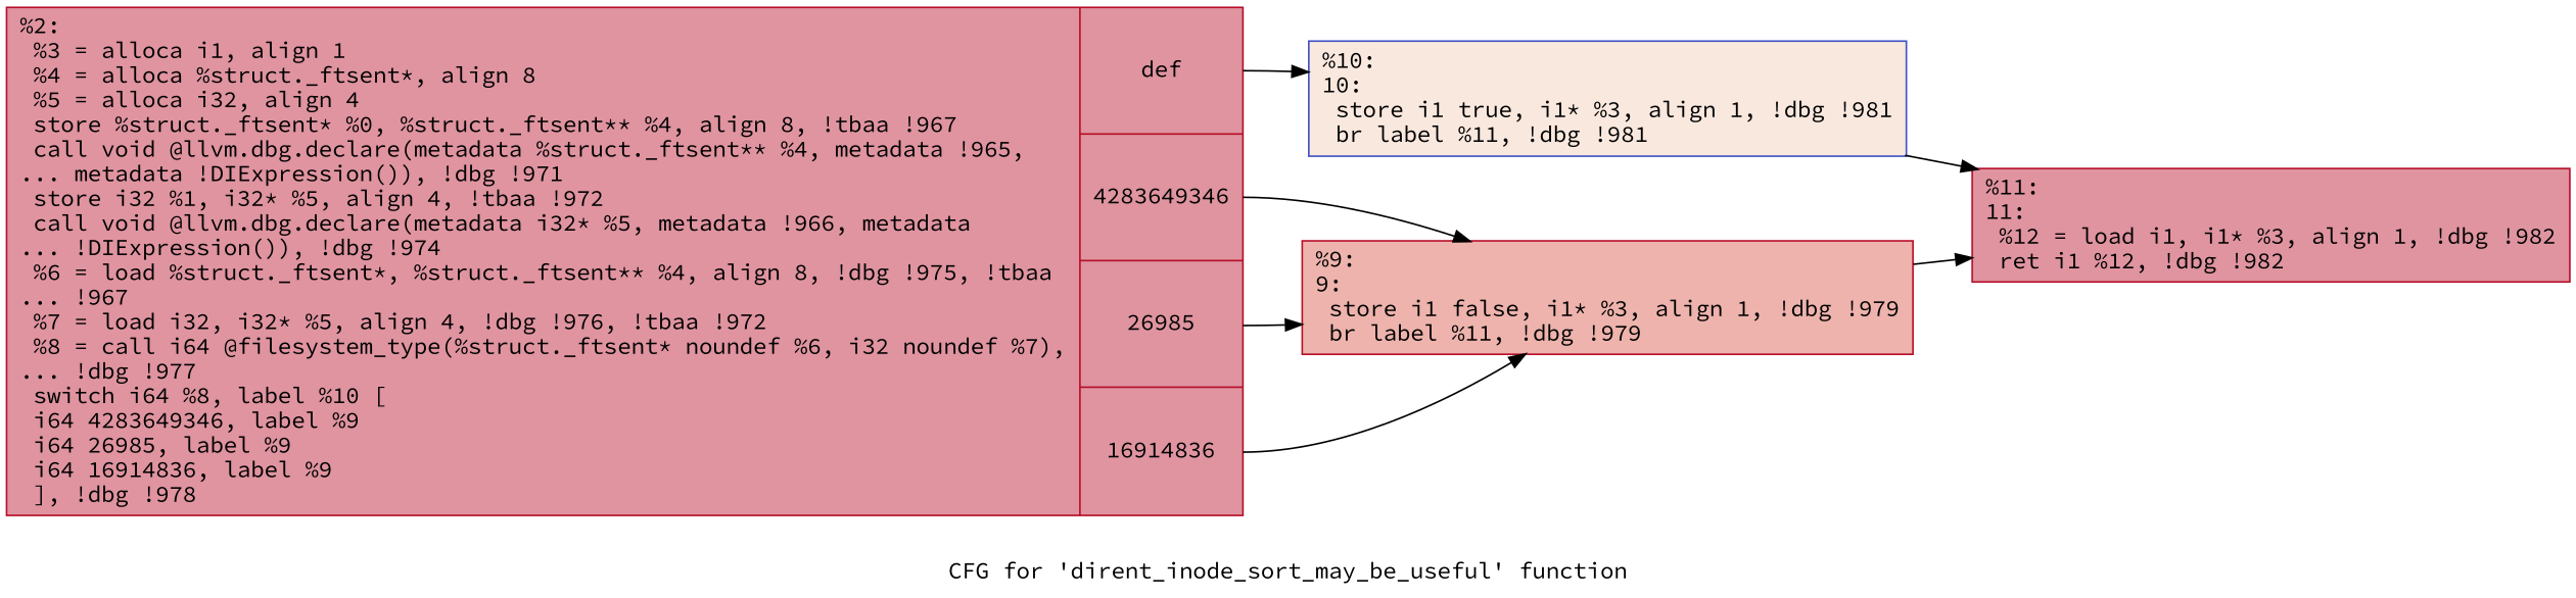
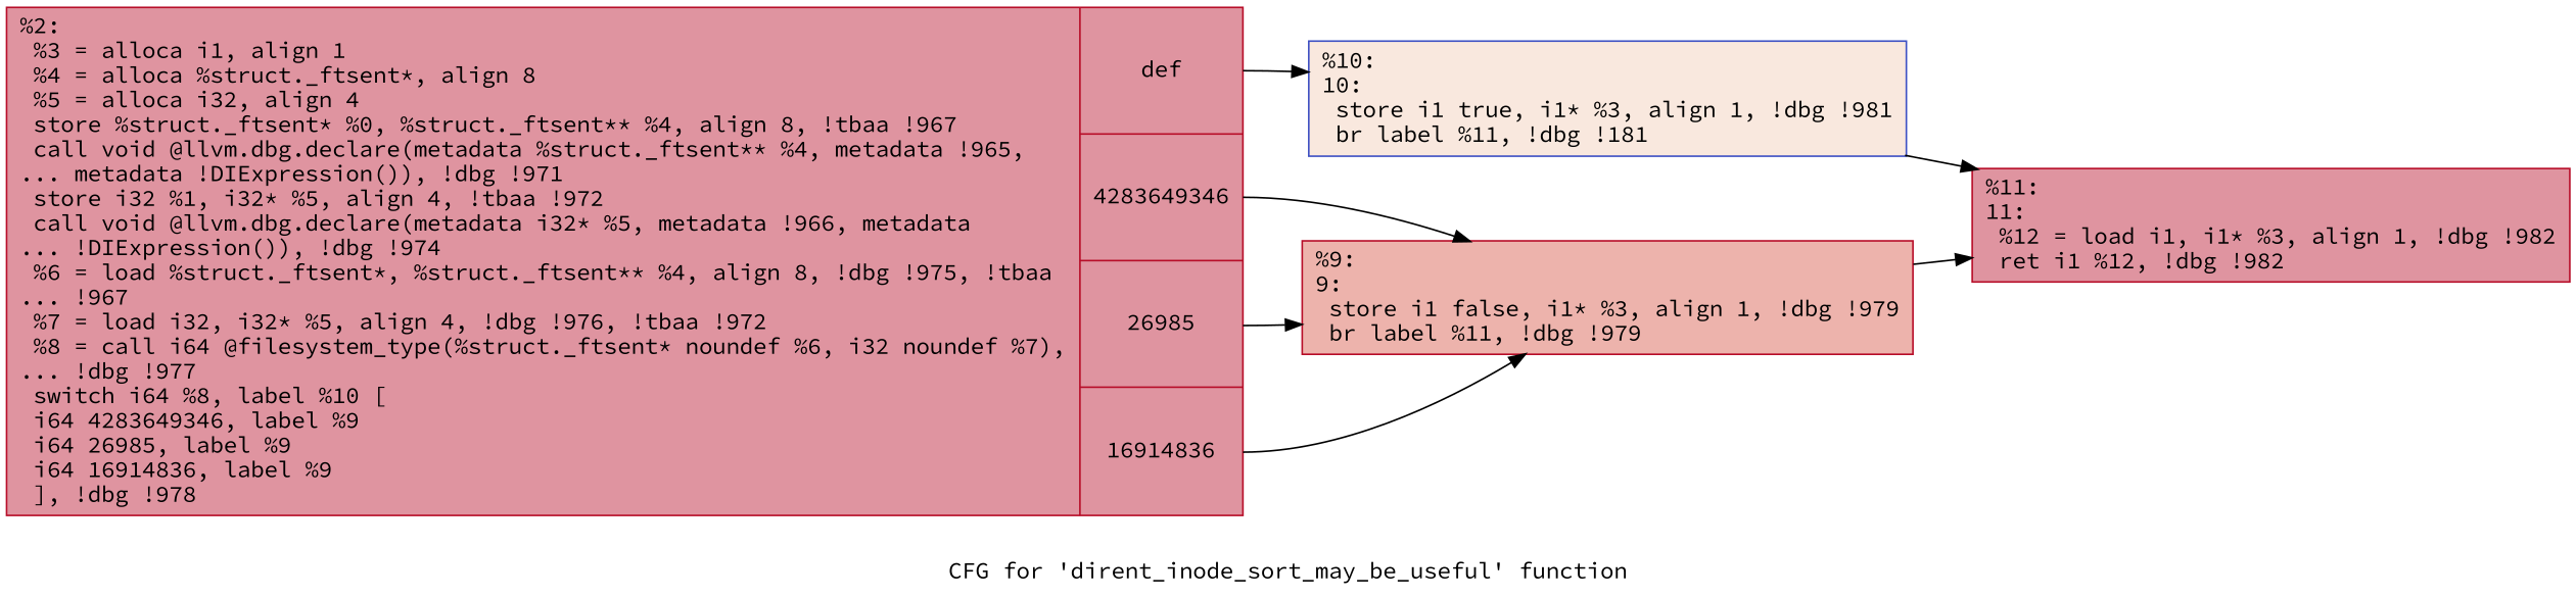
  digraph {
    label="CFG for 'dirent_inode_sort_may_be_useful' function"
    rankdir=LR
    fontname="Source Code Pro"
    node [color="#b70d28ff" fillcolor="#b70d2870" shape=record style=filled fontname="Source Code Pro"]
    edge [fontname="Source Code Pro"]
    n1 [label="{%2:\l  %3 = alloca i1, align 1\l  %4 = alloca %struct._ftsent*, align 8\l  %5 = alloca i32, align 4\l  store %struct._ftsent* %0, %struct._ftsent** %4, align 8, !tbaa !967\l  call void @llvm.dbg.declare(metadata %struct._ftsent** %4, metadata !965,\l... metadata !DIExpression()), !dbg !971\l  store i32 %1, i32* %5, align 4, !tbaa !972\l  call void @llvm.dbg.declare(metadata i32* %5, metadata !966, metadata\l... !DIExpression()), !dbg !974\l  %6 = load %struct._ftsent*, %struct._ftsent** %4, align 8, !dbg !975, !tbaa\l... !967\l  %7 = load i32, i32* %5, align 4, !dbg !976, !tbaa !972\l  %8 = call i64 @filesystem_type(%struct._ftsent* noundef %6, i32 noundef %7),\l... !dbg !977\l  switch i64 %8, label %10 [\l    i64 4283649346, label %9\l    i64 26985, label %9\l    i64 16914836, label %9\l  ], !dbg !978\l|{<s0>def|<s1>4283649346|<s2>26985|<s3>16914836}}"]
-   n2 [color="#3d50c3ff" fillcolor="#f2cab570" label="{%10:\l10:                                               \l  store i1 true, i1* %3, align 1, !dbg !981\l  br label %11, !dbg !981\l}"]
+   n2 [color="#3d50c3ff" fillcolor="#f2cab570" label="{%10:\l10:                                               \l  store i1 true, i1* %3, align 1, !dbg !981\l  br label %11, !dbg !181\l}"]
    n3 [fillcolor="#d6524470" label="{%9:\l9:                                                \l  store i1 false, i1* %3, align 1, !dbg !979\l  br label %11, !dbg !979\l}"]
    n4 [label="{%11:\l11:                                               \l  %12 = load i1, i1* %3, align 1, !dbg !982\l  ret i1 %12, !dbg !982\l}"]
    n1 -> n2 [tailport=s0]
    n1 -> n3 [tailport=s1]
    n1 -> n3 [tailport=s2]
    n1 -> n3 [tailport=s3]
    n2 -> n4
    n3 -> n4
  }
